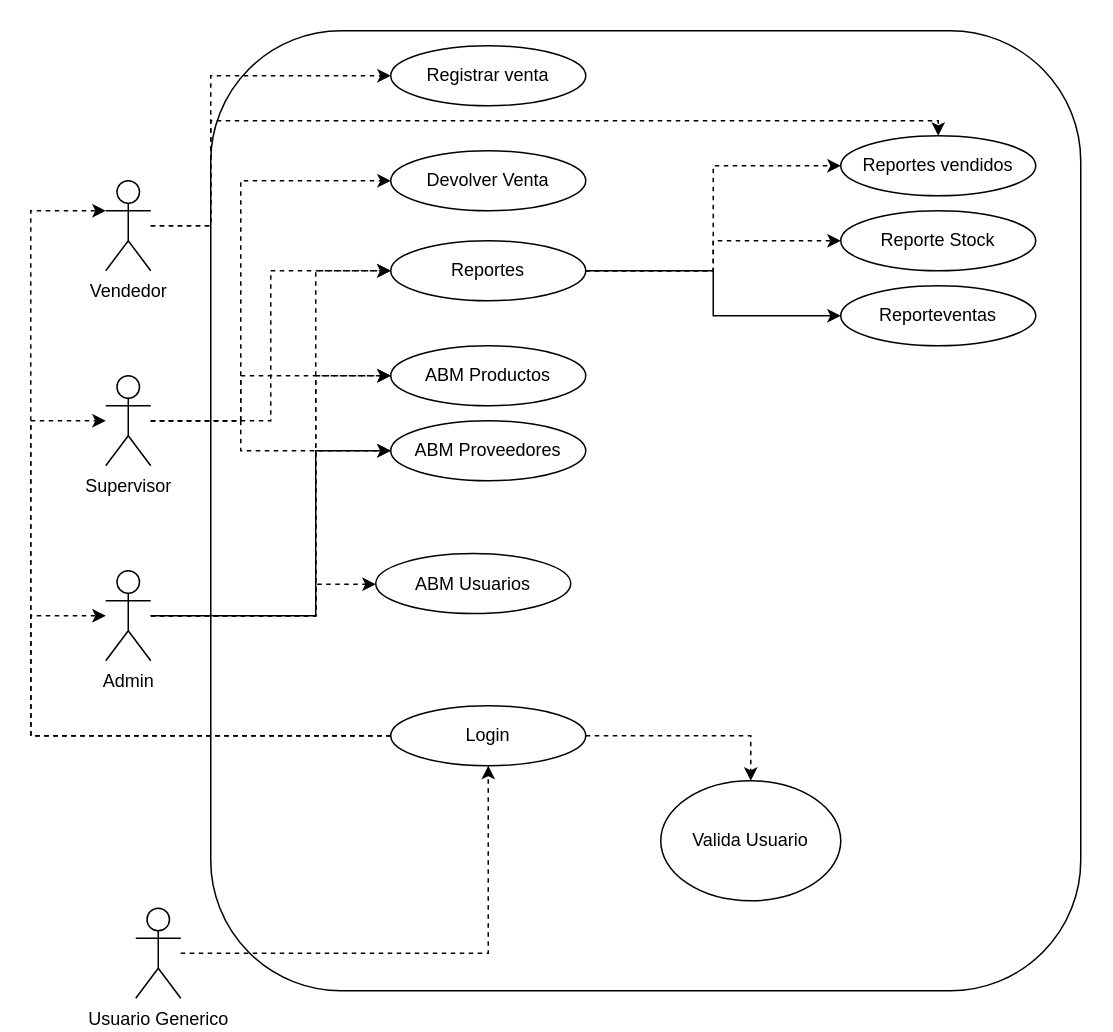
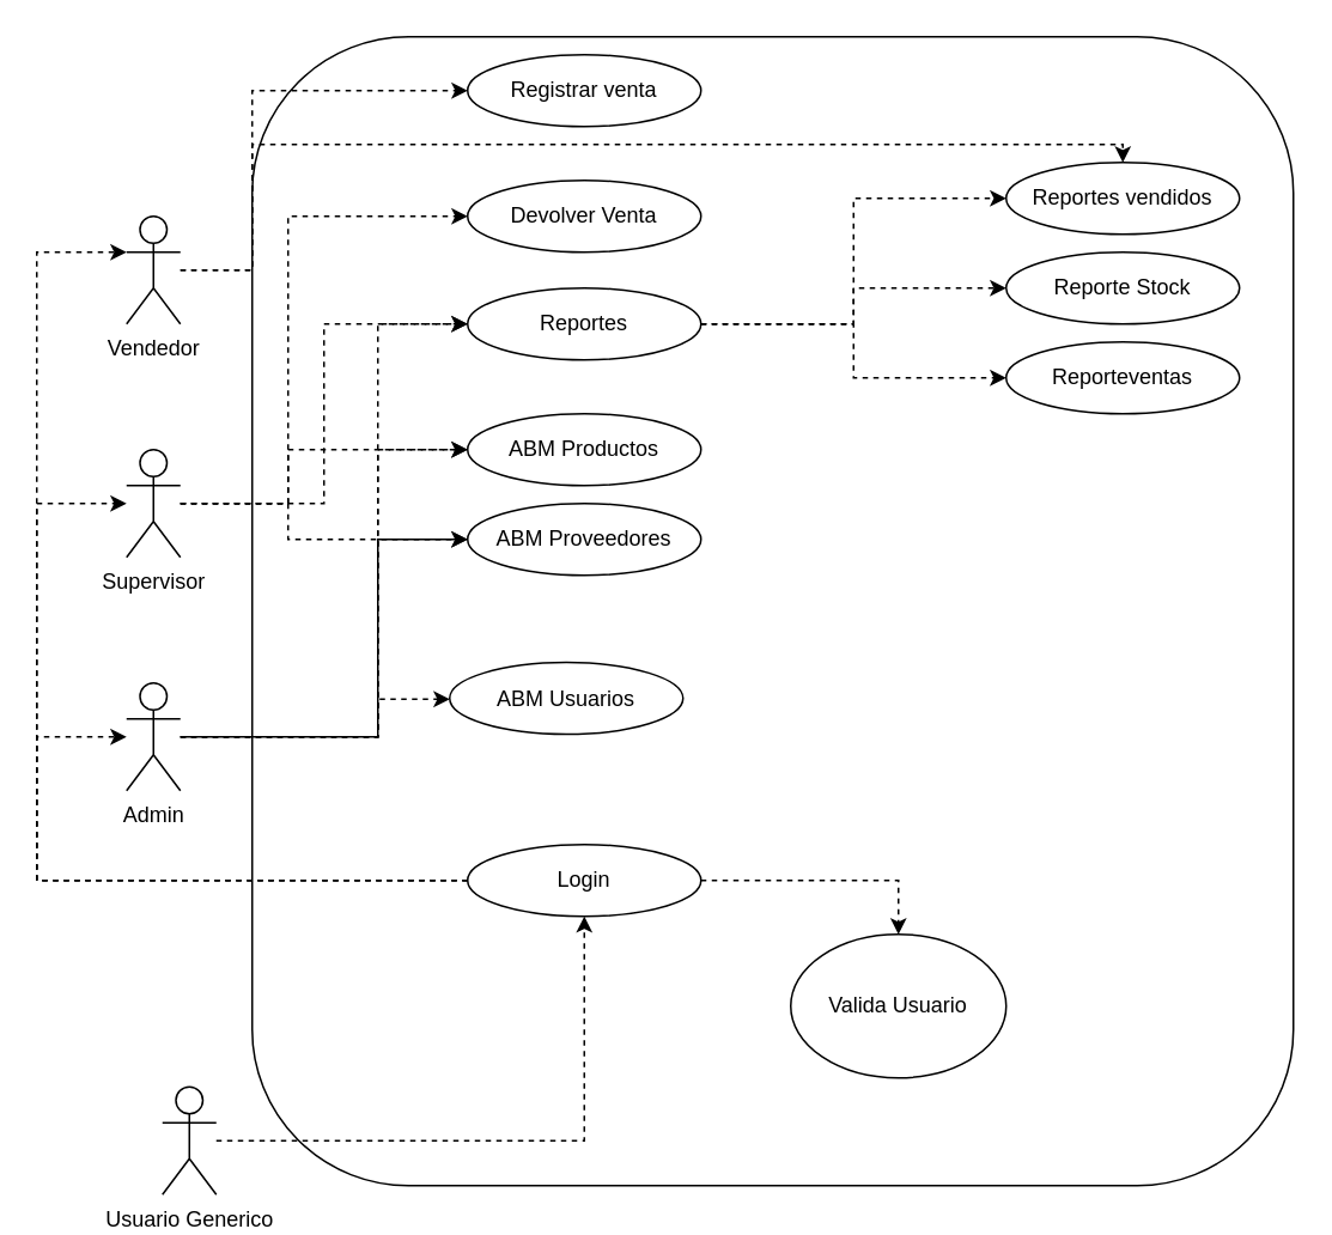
  <mxCell id="0" />
  <mxCell id="1" parent="0" />
  <mxCell id="2" value="" style="rounded=1;whiteSpace=wrap;html=1;" vertex="1" parent="1"><mxGeometry x="140" y="20" width="580" height="640" as="geometry" /></mxCell>
  <mxCell id="3" style="edgeStyle=orthogonalEdgeStyle;rounded=0;orthogonalLoop=1;jettySize=auto;html=1;entryX=0;entryY=0.5;entryDx=0;entryDy=0;dashed=1;" edge="1" parent="1" source="7" target="34"><mxGeometry relative="1" as="geometry" /></mxCell>
  <mxCell id="4" style="edgeStyle=orthogonalEdgeStyle;rounded=0;orthogonalLoop=1;jettySize=auto;html=1;entryX=0;entryY=0.5;entryDx=0;entryDy=0;dashed=1;" edge="1" parent="1" source="7" target="26"><mxGeometry relative="1" as="geometry"><Array as="points"><mxPoint x="160" y="280" /><mxPoint x="160" y="120" /></Array></mxGeometry></mxCell>
  <mxCell id="5" style="edgeStyle=orthogonalEdgeStyle;rounded=0;orthogonalLoop=1;jettySize=auto;html=1;dashed=1;" edge="1" parent="1" source="7" target="25"><mxGeometry relative="1" as="geometry"><Array as="points"><mxPoint x="160" y="280" /><mxPoint x="160" y="250" /></Array></mxGeometry></mxCell>
  <mxCell id="6" style="edgeStyle=orthogonalEdgeStyle;rounded=0;orthogonalLoop=1;jettySize=auto;html=1;dashed=1;" edge="1" parent="1" source="7" target="27"><mxGeometry relative="1" as="geometry"><Array as="points"><mxPoint x="160" y="280" /><mxPoint x="160" y="300" /></Array></mxGeometry></mxCell>
  <mxCell id="7" value="Supervisor" style="shape=umlActor;verticalLabelPosition=bottom;verticalAlign=top;html=1;outlineConnect=0;" vertex="1" parent="1"><mxGeometry x="70" y="250" width="30" height="60" as="geometry" /></mxCell>
  <mxCell id="8" style="edgeStyle=orthogonalEdgeStyle;rounded=0;orthogonalLoop=1;jettySize=auto;html=1;dashed=1;" edge="1" parent="1" source="12" target="24"><mxGeometry relative="1" as="geometry"><Array as="points"><mxPoint x="210" y="410" /><mxPoint x="210" y="389" /></Array></mxGeometry></mxCell>
  <mxCell id="9" style="edgeStyle=orthogonalEdgeStyle;rounded=0;orthogonalLoop=1;jettySize=auto;html=1;entryX=0;entryY=0.5;entryDx=0;entryDy=0;" edge="1" parent="1" source="12" target="27"><mxGeometry relative="1" as="geometry"><Array as="points"><mxPoint x="210" y="410" /><mxPoint x="210" y="300" /></Array></mxGeometry></mxCell>
  <mxCell id="10" style="edgeStyle=orthogonalEdgeStyle;rounded=0;orthogonalLoop=1;jettySize=auto;html=1;entryX=0;entryY=0.5;entryDx=0;entryDy=0;dashed=1;" edge="1" parent="1" source="12" target="25"><mxGeometry relative="1" as="geometry"><Array as="points"><mxPoint x="210" y="410" /><mxPoint x="210" y="250" /></Array></mxGeometry></mxCell>
  <mxCell id="11" style="edgeStyle=orthogonalEdgeStyle;rounded=0;orthogonalLoop=1;jettySize=auto;html=1;entryX=0;entryY=0.5;entryDx=0;entryDy=0;dashed=1;" edge="1" parent="1" source="12" target="34"><mxGeometry relative="1" as="geometry"><Array as="points"><mxPoint x="210" y="410" /><mxPoint x="210" y="180" /></Array></mxGeometry></mxCell>
  <mxCell id="12" value="Admin" style="shape=umlActor;verticalLabelPosition=bottom;verticalAlign=top;html=1;outlineConnect=0;" vertex="1" parent="1"><mxGeometry x="70" y="380" width="30" height="60" as="geometry" /></mxCell>
  <mxCell id="13" style="edgeStyle=orthogonalEdgeStyle;rounded=0;orthogonalLoop=1;jettySize=auto;html=1;entryX=0;entryY=0.5;entryDx=0;entryDy=0;dashed=1;" edge="1" parent="1" source="15" target="23"><mxGeometry relative="1" as="geometry"><Array as="points"><mxPoint x="140" y="150" /><mxPoint x="140" y="50" /></Array></mxGeometry></mxCell>
  <mxCell id="14" style="edgeStyle=orthogonalEdgeStyle;rounded=0;orthogonalLoop=1;jettySize=auto;html=1;dashed=1;" edge="1" parent="1" source="15" target="30"><mxGeometry relative="1" as="geometry"><Array as="points"><mxPoint x="140" y="150" /><mxPoint x="140" y="80" /><mxPoint x="625" y="80" /></Array></mxGeometry></mxCell>
  <mxCell id="15" value="Vendedor" style="shape=umlActor;verticalLabelPosition=bottom;verticalAlign=top;html=1;outlineConnect=0;" vertex="1" parent="1"><mxGeometry x="70" y="120" width="30" height="60" as="geometry" /></mxCell>
  <mxCell id="16" style="edgeStyle=orthogonalEdgeStyle;rounded=0;orthogonalLoop=1;jettySize=auto;html=1;dashed=1;" edge="1" parent="1" source="19" target="22"><mxGeometry relative="1" as="geometry" /></mxCell>
  <mxCell id="17" style="edgeStyle=orthogonalEdgeStyle;rounded=0;orthogonalLoop=1;jettySize=auto;html=1;dashed=1;" edge="1" parent="1" source="19" target="12"><mxGeometry relative="1" as="geometry"><Array as="points"><mxPoint x="20" y="490" /><mxPoint x="20" y="410" /></Array></mxGeometry></mxCell>
  <mxCell id="18" style="edgeStyle=orthogonalEdgeStyle;rounded=0;orthogonalLoop=1;jettySize=auto;html=1;dashed=1;" edge="1" parent="1" source="19" target="7"><mxGeometry relative="1" as="geometry"><Array as="points"><mxPoint x="20" y="490" /><mxPoint x="20" y="280" /></Array></mxGeometry></mxCell>
  <mxCell id="19" value="Login" style="ellipse;whiteSpace=wrap;html=1;" vertex="1" parent="1"><mxGeometry x="260" y="470" width="130" height="40" as="geometry" /></mxCell>
  <mxCell id="20" style="edgeStyle=orthogonalEdgeStyle;rounded=0;orthogonalLoop=1;jettySize=auto;html=1;dashed=1;" edge="1" parent="1" source="21" target="19"><mxGeometry relative="1" as="geometry" /></mxCell>
  <mxCell id="21" value="Usuario Generico" style="shape=umlActor;verticalLabelPosition=bottom;verticalAlign=top;html=1;outlineConnect=0;" vertex="1" parent="1"><mxGeometry x="90" y="605" width="30" height="60" as="geometry" /></mxCell>
  <mxCell id="22" value="Valida Usuario" style="ellipse;whiteSpace=wrap;html=1;" vertex="1" parent="1"><mxGeometry x="440" y="520" width="120" height="80" as="geometry" /></mxCell>
  <mxCell id="23" value="Registrar venta" style="ellipse;whiteSpace=wrap;html=1;" vertex="1" parent="1"><mxGeometry x="260" y="30" width="130" height="40" as="geometry" /></mxCell>
  <mxCell id="24" value="ABM Usuarios" style="ellipse;whiteSpace=wrap;html=1;" vertex="1" parent="1"><mxGeometry x="250" y="368.54" width="130" height="40" as="geometry" /></mxCell>
  <mxCell id="25" value="ABM Productos" style="ellipse;whiteSpace=wrap;html=1;" vertex="1" parent="1"><mxGeometry x="260" y="230" width="130" height="40" as="geometry" /></mxCell>
  <mxCell id="26" value="Devolver Venta" style="ellipse;whiteSpace=wrap;html=1;" vertex="1" parent="1"><mxGeometry x="260" y="100" width="130" height="40" as="geometry" /></mxCell>
  <mxCell id="27" value="ABM Proveedores" style="ellipse;whiteSpace=wrap;html=1;" vertex="1" parent="1"><mxGeometry x="260" y="280" width="130" height="40" as="geometry" /></mxCell>
  <mxCell id="28" value="Reporte Stock" style="ellipse;whiteSpace=wrap;html=1;" vertex="1" parent="1"><mxGeometry x="560" y="140" width="130" height="40" as="geometry" /></mxCell>
  <mxCell id="29" value="Reporteventas" style="ellipse;whiteSpace=wrap;html=1;" vertex="1" parent="1"><mxGeometry x="560" y="190" width="130" height="40" as="geometry" /></mxCell>
  <mxCell id="30" value="Reportes vendidos" style="ellipse;whiteSpace=wrap;html=1;" vertex="1" parent="1"><mxGeometry x="560" y="90" width="130" height="40" as="geometry" /></mxCell>
  <mxCell id="31" style="edgeStyle=orthogonalEdgeStyle;rounded=0;orthogonalLoop=1;jettySize=auto;html=1;entryX=0;entryY=0.5;entryDx=0;entryDy=0;dashed=1;" edge="1" parent="1" source="34" target="30"><mxGeometry relative="1" as="geometry" /></mxCell>
  <mxCell id="32" style="edgeStyle=orthogonalEdgeStyle;rounded=0;orthogonalLoop=1;jettySize=auto;html=1;dashed=1;" edge="1" parent="1" source="34" target="28"><mxGeometry relative="1" as="geometry" /></mxCell>
- <mxCell id="33" style="edgeStyle=orthogonalEdgeStyle;rounded=0;orthogonalLoop=1;jettySize=auto;html=1;dashed=0;" edge="1" parent="1" source="34" target="29"><mxGeometry relative="1" as="geometry" /></mxCell>
+ <mxCell id="33" style="edgeStyle=orthogonalEdgeStyle;rounded=0;orthogonalLoop=1;jettySize=auto;html=1;dashed=1;" edge="1" parent="1" source="34" target="29"><mxGeometry relative="1" as="geometry" /></mxCell>
  <mxCell id="34" value="Reportes" style="ellipse;whiteSpace=wrap;html=1;" vertex="1" parent="1"><mxGeometry x="260" y="160" width="130" height="40" as="geometry" /></mxCell>
  <mxCell id="35" style="edgeStyle=orthogonalEdgeStyle;rounded=0;orthogonalLoop=1;jettySize=auto;html=1;entryX=0;entryY=0.333;entryDx=0;entryDy=0;entryPerimeter=0;dashed=1;" edge="1" parent="1" source="19" target="15"><mxGeometry relative="1" as="geometry"><Array as="points"><mxPoint x="20" y="490" /><mxPoint x="20" y="140" /></Array></mxGeometry></mxCell>
